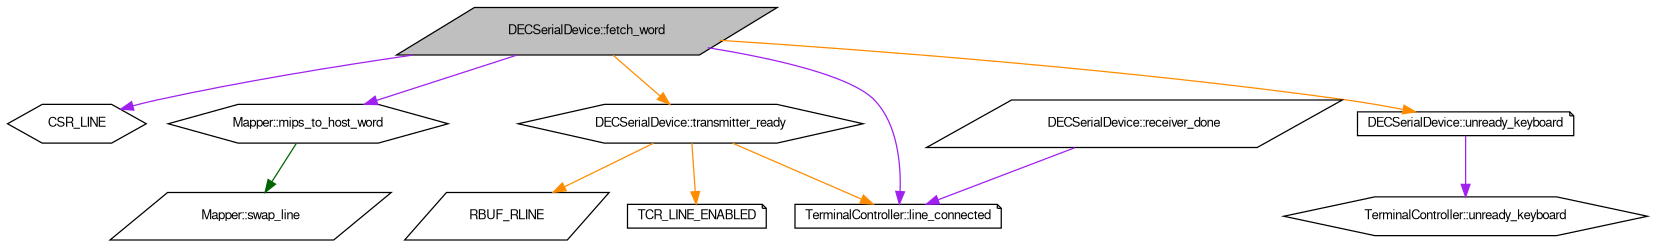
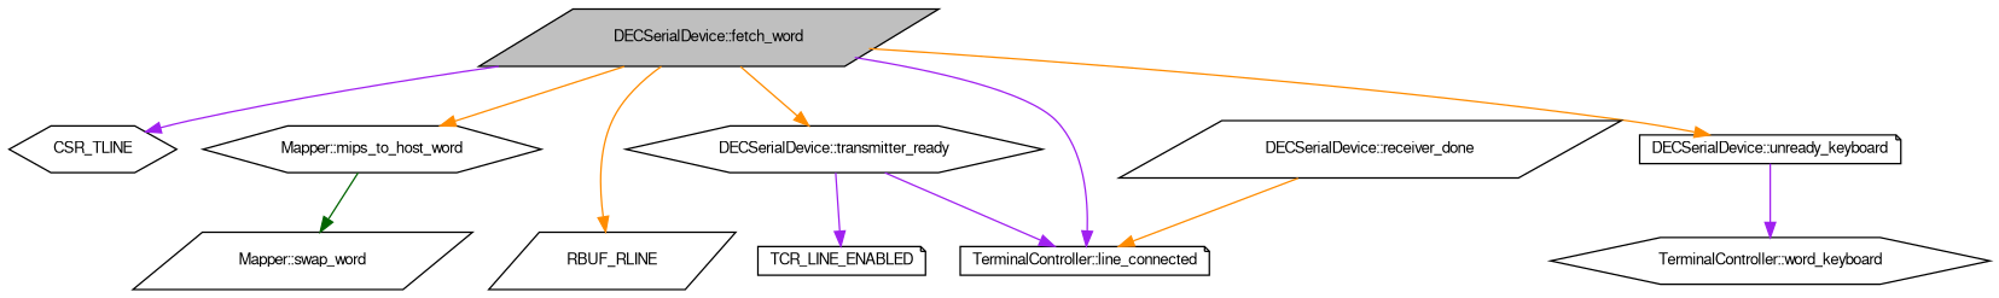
  digraph {
    rankdir=TB
    node [color=black fillcolor=white fontname=FreeSans fontsize=10 shape=parallelogram style=filled]
    edge [color=darkorange fontname=FreeSans fontsize=10 labelfontname=FreeSans labelfontsize=10 style=solid]
    n1 [fillcolor=grey75 fontcolor=black height=0.2 label="DECSerialDevice::fetch_word" width=0.4]
-   n2 [height=0.2 label=CSR_LINE shape=hexagon width=0.4]
+   n2 [height=0.2 label=CSR_TLINE shape=hexagon width=0.4]
    n3 [height=0.2 label="Mapper::mips_to_host_word" shape=hexagon width=0.4]
    n4 [height=0.2 label=RBUF_RLINE width=0.4]
    n5 [height=0.2 label="DECSerialDevice::transmitter_ready" shape=hexagon width=0.4]
    n6 [height=0.2 label="DECSerialDevice::unready_keyboard" shape=note width=0.4]
    n7 [height=0.2 label="TerminalController::line_connected" shape=note width=0.4]
-   n8 [height=0.2 label="Mapper::swap_line" width=0.4]
+   n8 [height=0.2 label="Mapper::swap_word" width=0.4]
    n9 [height=0.2 label="DECSerialDevice::receiver_done" width=0.4]
    n10 [height=0.2 label=TCR_LINE_ENABLED shape=note width=0.4]
-   n11 [height=0.2 label="TerminalController::unready_keyboard" shape=hexagon width=0.4]
+   n11 [height=0.2 label="TerminalController::word_keyboard" shape=hexagon width=0.4]
    n1 -> n2 [color=purple]
-   n1 -> n3 [color=purple]
-   n5 -> n4
+   n1 -> n3
+   n1 -> n4
    n1 -> n5
    n1 -> n6
    n1 -> n7 [color=purple]
    n3 -> n8 [color=darkgreen]
-   n5 -> n7
-   n5 -> n10
+   n5 -> n7 [color=purple]
+   n5 -> n10 [color=purple]
    n6 -> n11 [color=purple]
-   n9 -> n7 [color=purple]
+   n9 -> n7
  }
